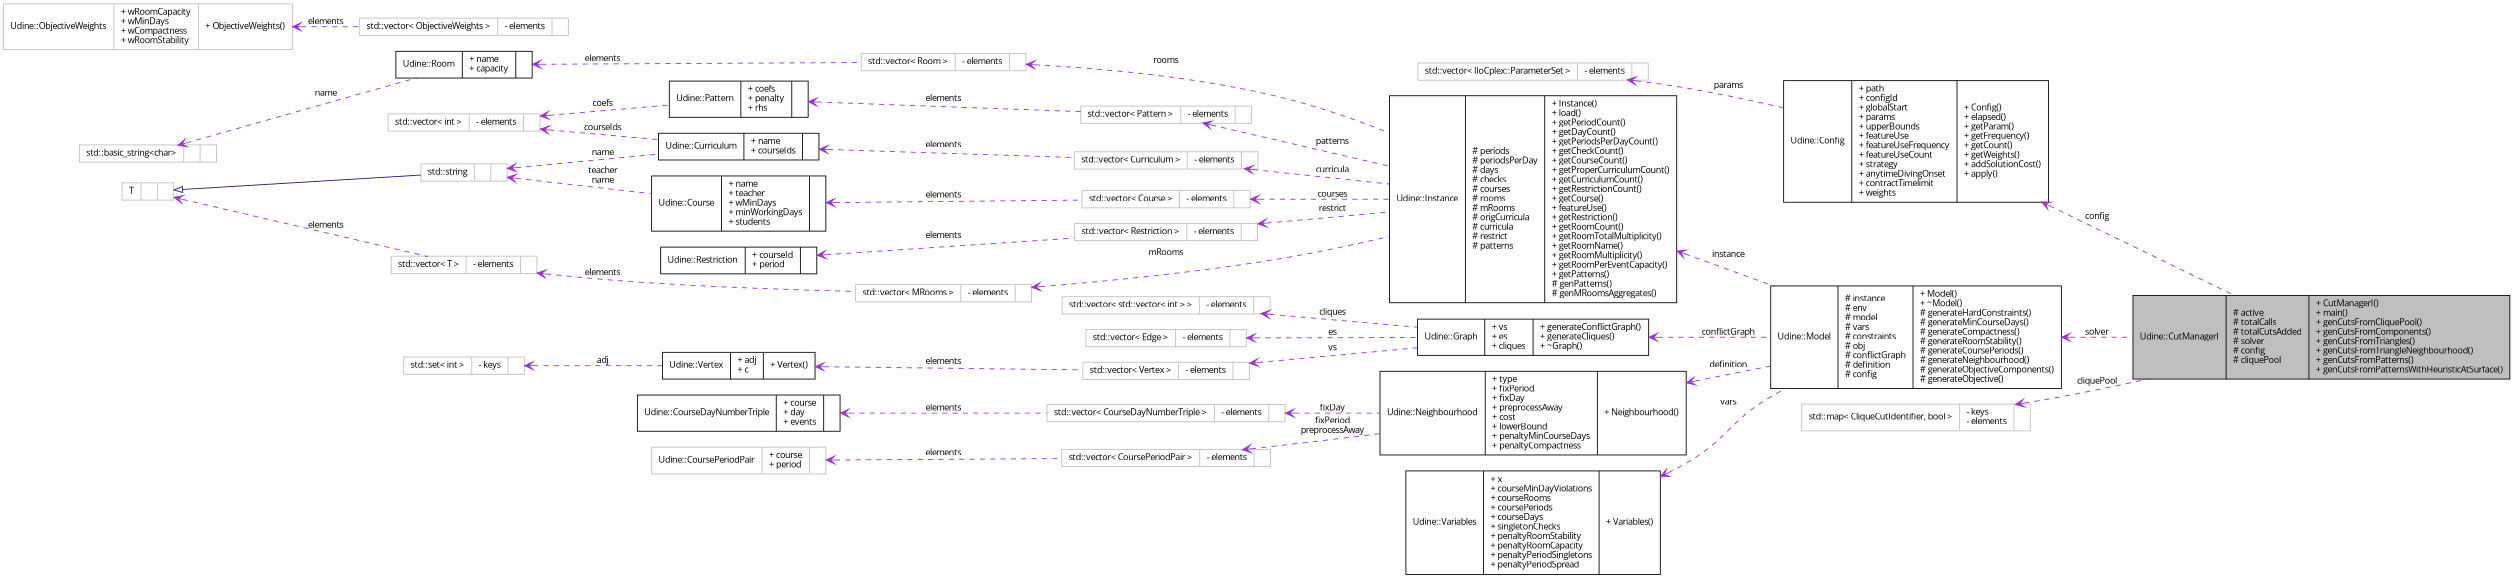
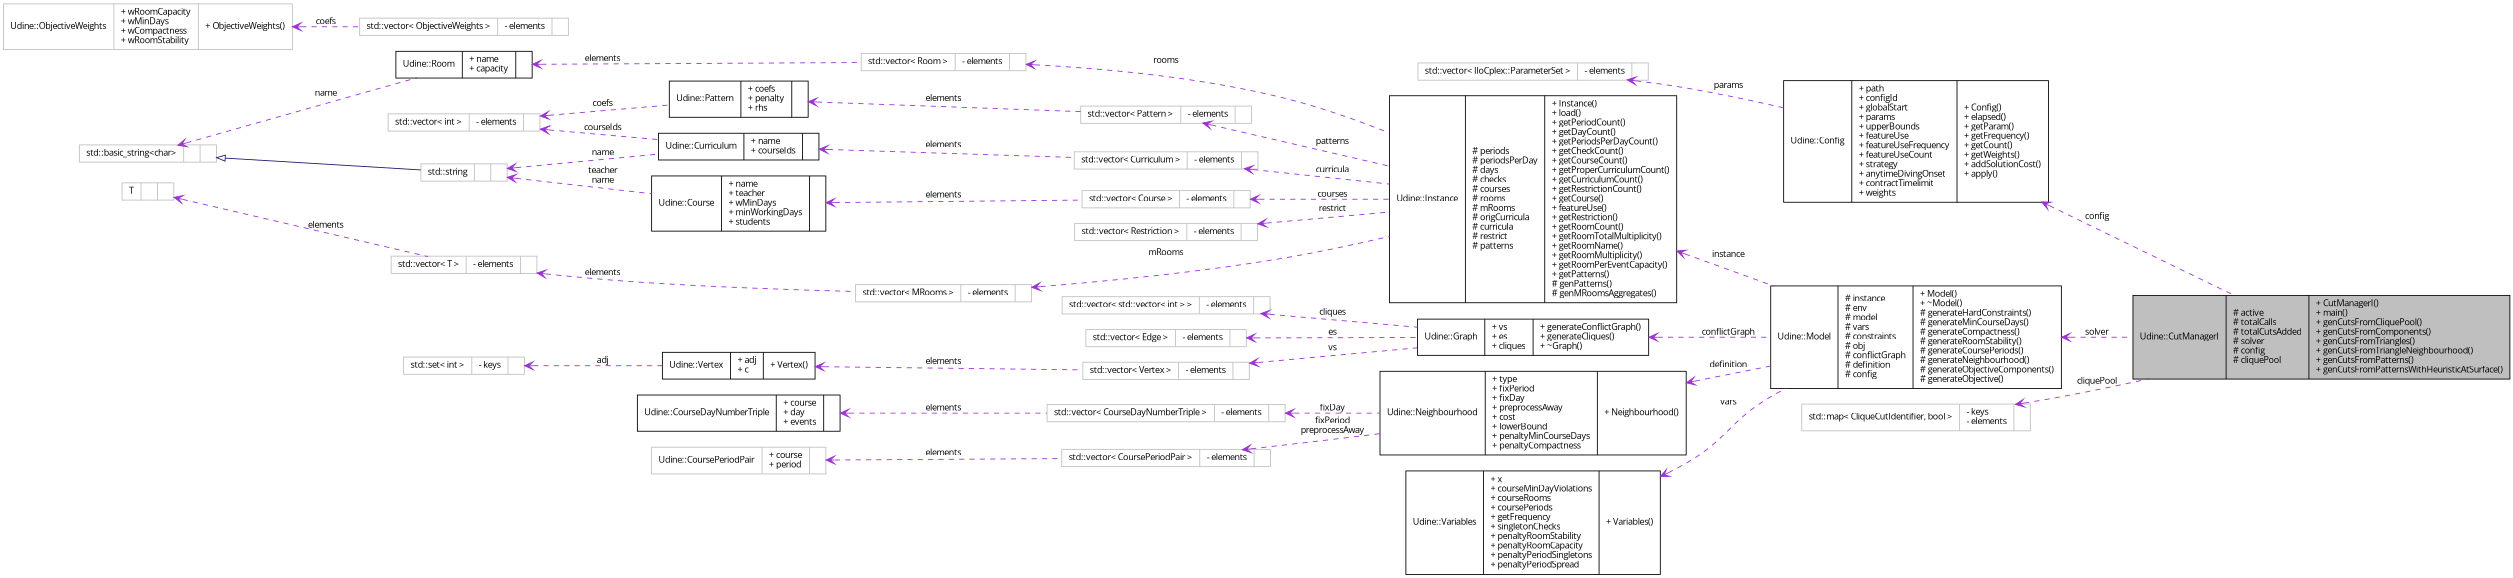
  digraph {
    fontname="Open Sans"
    rankdir=LR
    node [color=grey75 fillcolor=white fontname="Open Sans" fontsize=10 shape=record style=filled]
    edge [arrowtail=open color=darkorchid3 dir=back fontname="Open Sans" fontsize=10 labelfontname=FreeSans labelfontsize=10 style=dashed]
    n1 [color=black fillcolor=grey75 fontcolor=black height=0.2 label="{Udine::CutManagerI\n|# active\l# totalCalls\l# totalCutsAdded\l# solver\l# config\l# cliquePool\l|+ CutManagerI()\l+ main()\l+ genCutsFromCliquePool()\l+ genCutsFromComponents()\l+ genCutsFromTriangles()\l+ genCutsFromTriangleNeighbourhood()\l+ genCutsFromPatterns()\l+ genCutsFromPatternsWithHeuristicAtSurface()\l}" width=0.4]
    n2 [color=black height=0.2 label="{Udine::Config\n|+ path\l+ configId\l+ globalStart\l+ params\l+ upperBounds\l+ featureUse\l+ featureUseFrequency\l+ featureUseCount\l+ strategy\l+ anytimeDivingOnset\l+ contractTimelimit\l+ weights\l|+ Config()\l+ elapsed()\l+ getParam()\l+ getFrequency()\l+ getCount()\l+ getWeights()\l+ addSolutionCost()\l+ apply()\l}" width=0.4]
    n3 [color=black height=0.2 label="{Udine::Model\n|# instance\l# env\l# model\l# vars\l# constraints\l# obj\l# conflictGraph\l# definition\l# config\l|+ Model()\l+ ~Model()\l# generateHardConstraints()\l# generateMinCourseDays()\l# generateCompactness()\l# generateRoomStability()\l# generateCoursePeriods()\l# generateNeighbourhood()\l# generateObjectiveComponents()\l# generateObjective()\l}" width=0.4]
    n4 [height=0.2 label="{std::vector\< IloCplex::ParameterSet \>\n|- elements\l|}" width=0.4]
    n5 [height=0.2 label="{std::vector\< ObjectiveWeights \>\n|- elements\l|}" width=0.4]
    n6 [height=0.2 label="{Udine::ObjectiveWeights\n|+ wRoomCapacity\l+ wMinDays\l+ wCompactness\l+ wRoomStability\l|+ ObjectiveWeights()\l}" width=0.4]
    n7 [color=black height=0.2 label="{Udine::Instance\n|# periods\l# periodsPerDay\l# days\l# checks\l# courses\l# rooms\l# mRooms\l# origCurricula\l# curricula\l# restrict\l# patterns\l|+ Instance()\l+ load()\l+ getPeriodCount()\l+ getDayCount()\l+ getPeriodsPerDayCount()\l+ getCheckCount()\l+ getCourseCount()\l+ getProperCurriculumCount()\l+ getCurriculumCount()\l+ getRestrictionCount()\l+ getCourse()\l+ featureUse()\l+ getRestriction()\l+ getRoomCount()\l+ getRoomTotalMultiplicity()\l+ getRoomName()\l+ getRoomMultiplicity()\l+ getRoomPerEventCapacity()\l+ getPatterns()\l# genPatterns()\l# genMRoomsAggregates()\l}" width=0.4]
    n8 [height=0.2 label="{std::vector\< Course \>\n|- elements\l|}" width=0.4]
    n9 [color=black height=0.2 label="{Udine::Course\n|+ name\l+ teacher\l+ wMinDays\l+ minWorkingDays\l+ students\l|}" width=0.4]
    n10 [height=0.2 label="{std::string\n||}" width=0.4]
    n11 [color=black height=0.2 label="{Udine::Curriculum\n|+ name\l+ courseIds\l|}" width=0.4]
    n12 [height=0.2 label="{std::vector\< Curriculum \>\n|- elements\l|}" width=0.4]
    n13 [color=black height=0.2 label="{Udine::Room\n|+ name\l+ capacity\l|}" width=0.4]
    n14 [height=0.2 label="{std::vector\< Room \>\n|- elements\l|}" width=0.4]
    n15 [height=0.2 label="{std::basic_string\<char\>\n||}" width=0.4]
    n16 [height=0.2 label="{std::vector\< Pattern \>\n|- elements\l|}" width=0.4]
    n17 [color=black height=0.2 label="{Udine::Pattern\n|+ coefs\l+ penalty\l+ rhs\l|}" width=0.4]
    n18 [height=0.2 label="{std::vector\< int \>\n|- elements\l|}" width=0.4]
    n19 [height=0.2 label="{std::vector\< Restriction \>\n|- elements\l|}" width=0.4]
-   n20 [color=black height=0.2 label="{Udine::Restriction\n|+ courseId\l+ period\l|}" width=0.4]
    n21 [height=0.2 label="{std::vector\< MRooms \>\n|- elements\l|}" width=0.4]
    n22 [height=0.2 label="{std::vector\< T \>\n|- elements\l|}" width=0.4]
    n23 [height=0.2 label="{T\n||}" width=0.4]
    n24 [color=black height=0.2 label="{Udine::Graph\n|+ vs\l+ es\l+ cliques\l|+ generateConflictGraph()\l+ generateCliques()\l+ ~Graph()\l}" width=0.4]
    n25 [height=0.2 label="{std::vector\< std::vector\< int \> \>\n|- elements\l|}" width=0.4]
    n26 [height=0.2 label="{std::vector\< Edge \>\n|- elements\l|}" width=0.4]
    n27 [height=0.2 label="{std::vector\< Vertex \>\n|- elements\l|}" width=0.4]
    n28 [color=black height=0.2 label="{Udine::Vertex\n|+ adj\l+ c\l|+ Vertex()\l}" width=0.4]
    n29 [height=0.2 label="{std::set\< int \>\n|- keys\l|}" width=0.4]
    n30 [color=black height=0.2 label="{Udine::Neighbourhood\n|+ type\l+ fixPeriod\l+ fixDay\l+ preprocessAway\l+ cost\l+ lowerBound\l+ penaltyMinCourseDays\l+ penaltyCompactness\l|+ Neighbourhood()\l}" width=0.4]
    n31 [height=0.2 label="{std::vector\< CourseDayNumberTriple \>\n|- elements\l|}" width=0.4]
    n32 [color=black height=0.2 label="{Udine::CourseDayNumberTriple\n|+ course\l+ day\l+ events\l|}" width=0.4]
    n33 [height=0.2 label="{std::vector\< CoursePeriodPair \>\n|- elements\l|}" width=0.4]
    n34 [height=0.2 label="{Udine::CoursePeriodPair\n|+ course\l+ period\l|}" width=0.4]
-   n35 [color=black height=0.2 label="{Udine::Variables\n|+ x\l+ courseMinDayViolations\l+ courseRooms\l+ coursePeriods\l+ courseDays\l+ singletonChecks\l+ penaltyRoomStability\l+ penaltyRoomCapacity\l+ penaltyPeriodSingletons\l+ penaltyPeriodSpread\l|+ Variables()\l}" width=0.4]
+   n35 [color=black height=0.2 label="{Udine::Variables\n|+ x\l+ courseMinDayViolations\l+ courseRooms\l+ coursePeriods\l+ getFrequency\l+ singletonChecks\l+ penaltyRoomStability\l+ penaltyRoomCapacity\l+ penaltyPeriodSingletons\l+ penaltyPeriodSpread\l|+ Variables()\l}" width=0.4]
    n36 [height=0.2 label="{std::map\< CliqueCutIdentifier, bool \>\n|- keys\l- elements\l|}" width=0.4]
    n2 -> n1 [label=config]
    n3 -> n1 [label=solver]
    n4 -> n2 [label=params]
-   n6 -> n5 [label=elements]
+   n6 -> n5 [label=coefs]
    n7 -> n3 [label=instance]
    n8 -> n7 [label=courses]
    n9 -> n8 [label=elements]
    n10 -> n9 [label="teacher\nname"]
    n10 -> n11 [label=name]
    n11 -> n12 [label=elements]
    n12 -> n7 [label=curricula]
    n13 -> n14 [label=elements]
    n14 -> n7 [label=rooms]
-   n23 -> n10 [arrowtail=empty color=midnightblue style=solid]
+   n15 -> n10 [arrowtail=empty color=midnightblue style=solid]
    n15 -> n13 [label=name]
    n16 -> n7 [label=patterns]
    n17 -> n16 [label=elements]
    n18 -> n11 [label=courseIds]
    n18 -> n17 [label=coefs]
    n19 -> n7 [label=restrict]
-   n20 -> n19 [label=elements]
    n21 -> n7 [label=mRooms]
    n22 -> n21 [label=elements]
    n23 -> n22 [label=elements]
    n24 -> n3 [label=conflictGraph]
    n25 -> n24 [label=cliques]
    n26 -> n24 [label=es]
    n27 -> n24 [label=vs]
    n28 -> n27 [label=elements]
    n29 -> n28 [label=adj]
    n30 -> n3 [label=definition]
    n31 -> n30 [label=fixDay]
    n32 -> n31 [label=elements]
    n33 -> n30 [label="fixPeriod\npreprocessAway"]
    n34 -> n33 [label=elements]
    n35 -> n3 [label=vars]
    n36 -> n1 [label=cliquePool]
  }
